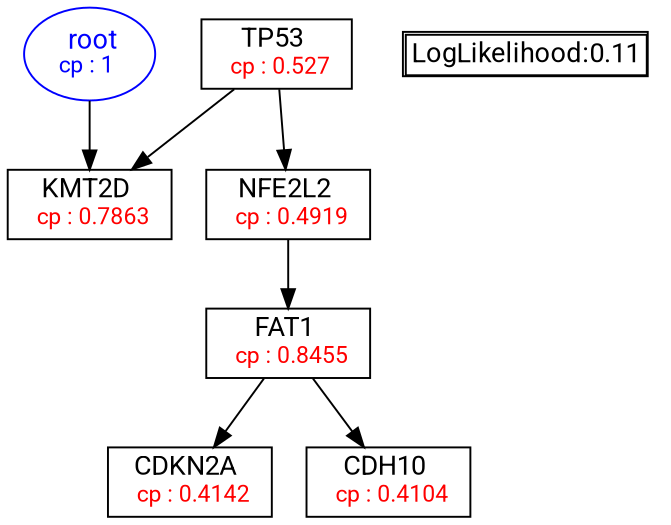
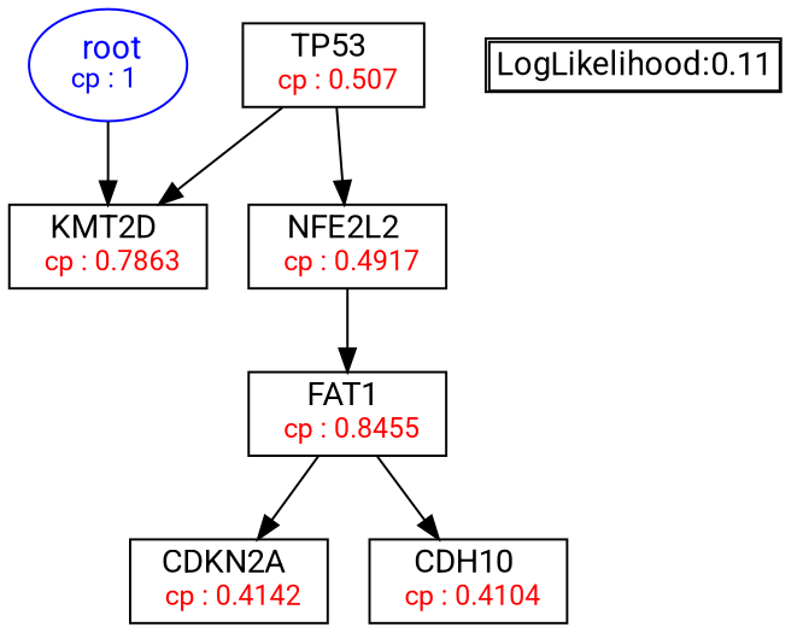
  digraph {
    fontname=Roboto
    fontsize=10
    node [fontname=Roboto shape=box]
    edge [fontname=Roboto]
    n1 [color=Blue label=<<font color='Blue'> root</font><br/><font color='Blue' POINT-SIZE='12'>cp : 1 </font>> shape=oval]
    n2 [label=<KMT2D <br/> <font color='Red' POINT-SIZE='12'> cp : 0.7863 </font>>]
-   n3 [label=<TP53 <br/> <font color='Red' POINT-SIZE='12'> cp : 0.527 </font>>]
-   n4 [label=<NFE2L2 <br/> <font color='Red' POINT-SIZE='12'> cp : 0.4919 </font>>]
+   n3 [label=<TP53 <br/> <font color='Red' POINT-SIZE='12'> cp : 0.507 </font>>]
+   n4 [label=<NFE2L2 <br/> <font color='Red' POINT-SIZE='12'> cp : 0.4917 </font>>]
    n5 [label=<FAT1 <br/> <font color='Red' POINT-SIZE='12'> cp : 0.8455 </font>>]
    n6 [label=<CDKN2A <br/> <font color='Red' POINT-SIZE='12'> cp : 0.4142 </font>>]
    n7 [label=<CDH10 <br/> <font color='Red' POINT-SIZE='12'> cp : 0.4104 </font>>]
    n8 [label=<<TABLE BORDER="1" CELLBORDER="1" CELLSPACING="0" >     <TR><TD ALIGN="LEFT">LogLikelihood:0.11</TD></TR>     </TABLE>> shape=plaintext]
    n1 -> n2
    n3 -> n2
    n3 -> n4
    n4 -> n5
    n5 -> n6
    n5 -> n7
  }
